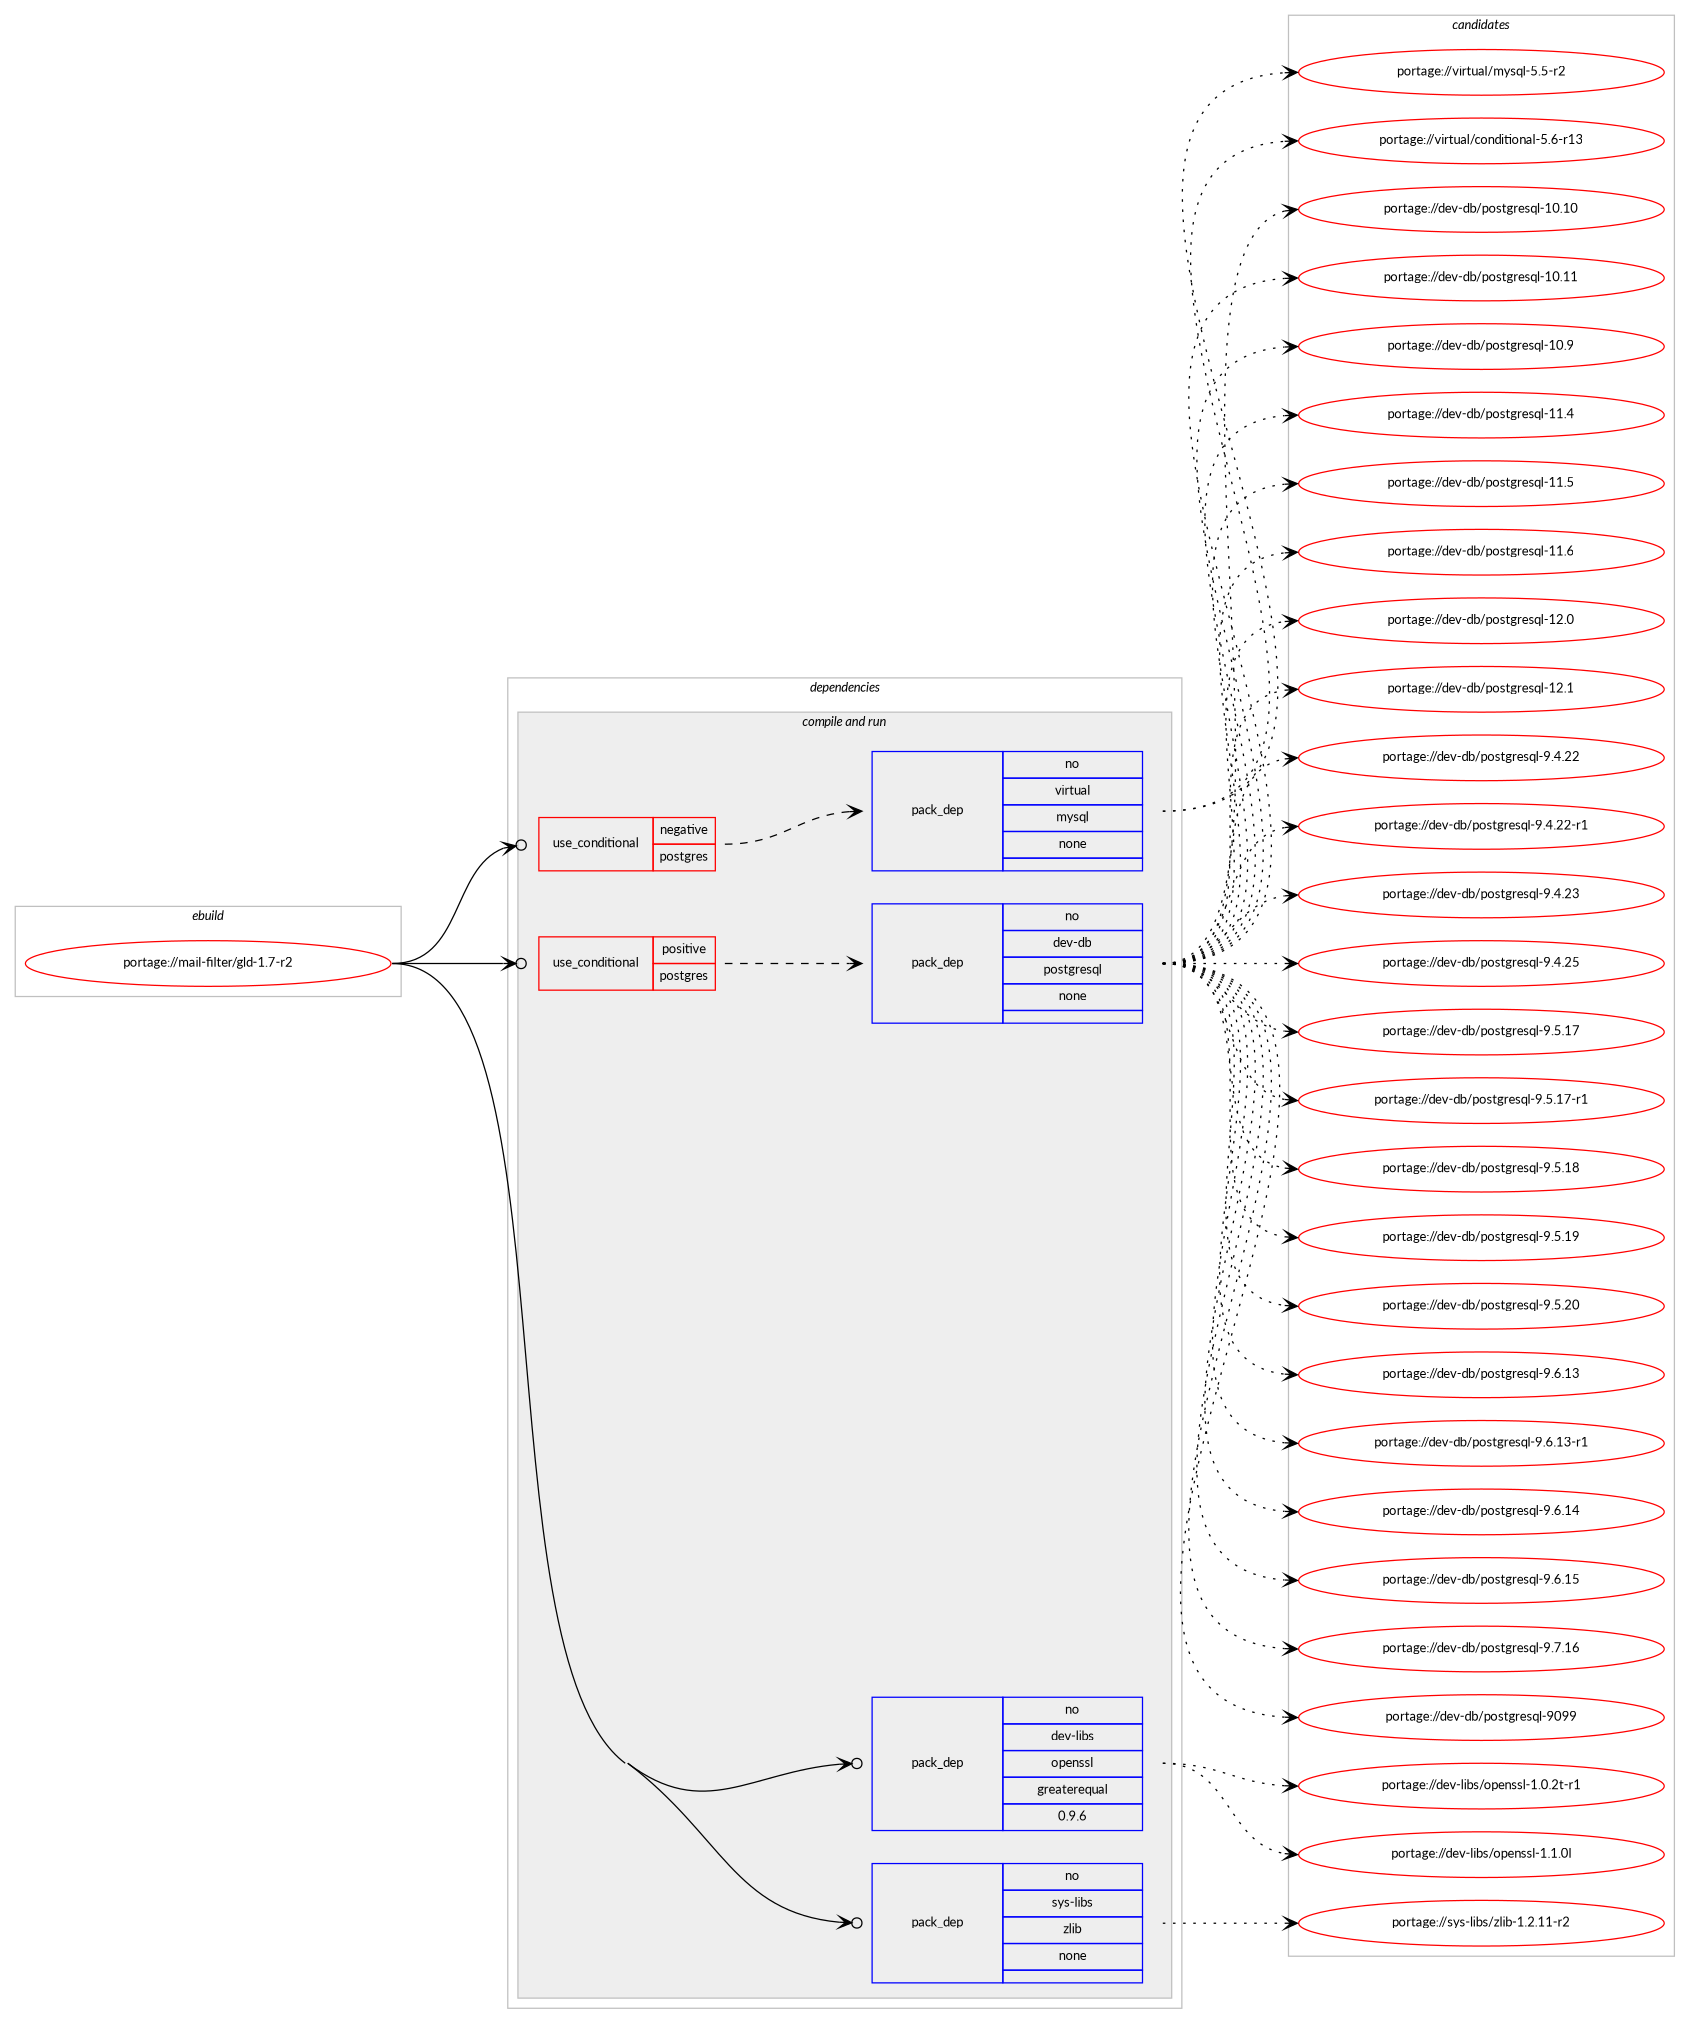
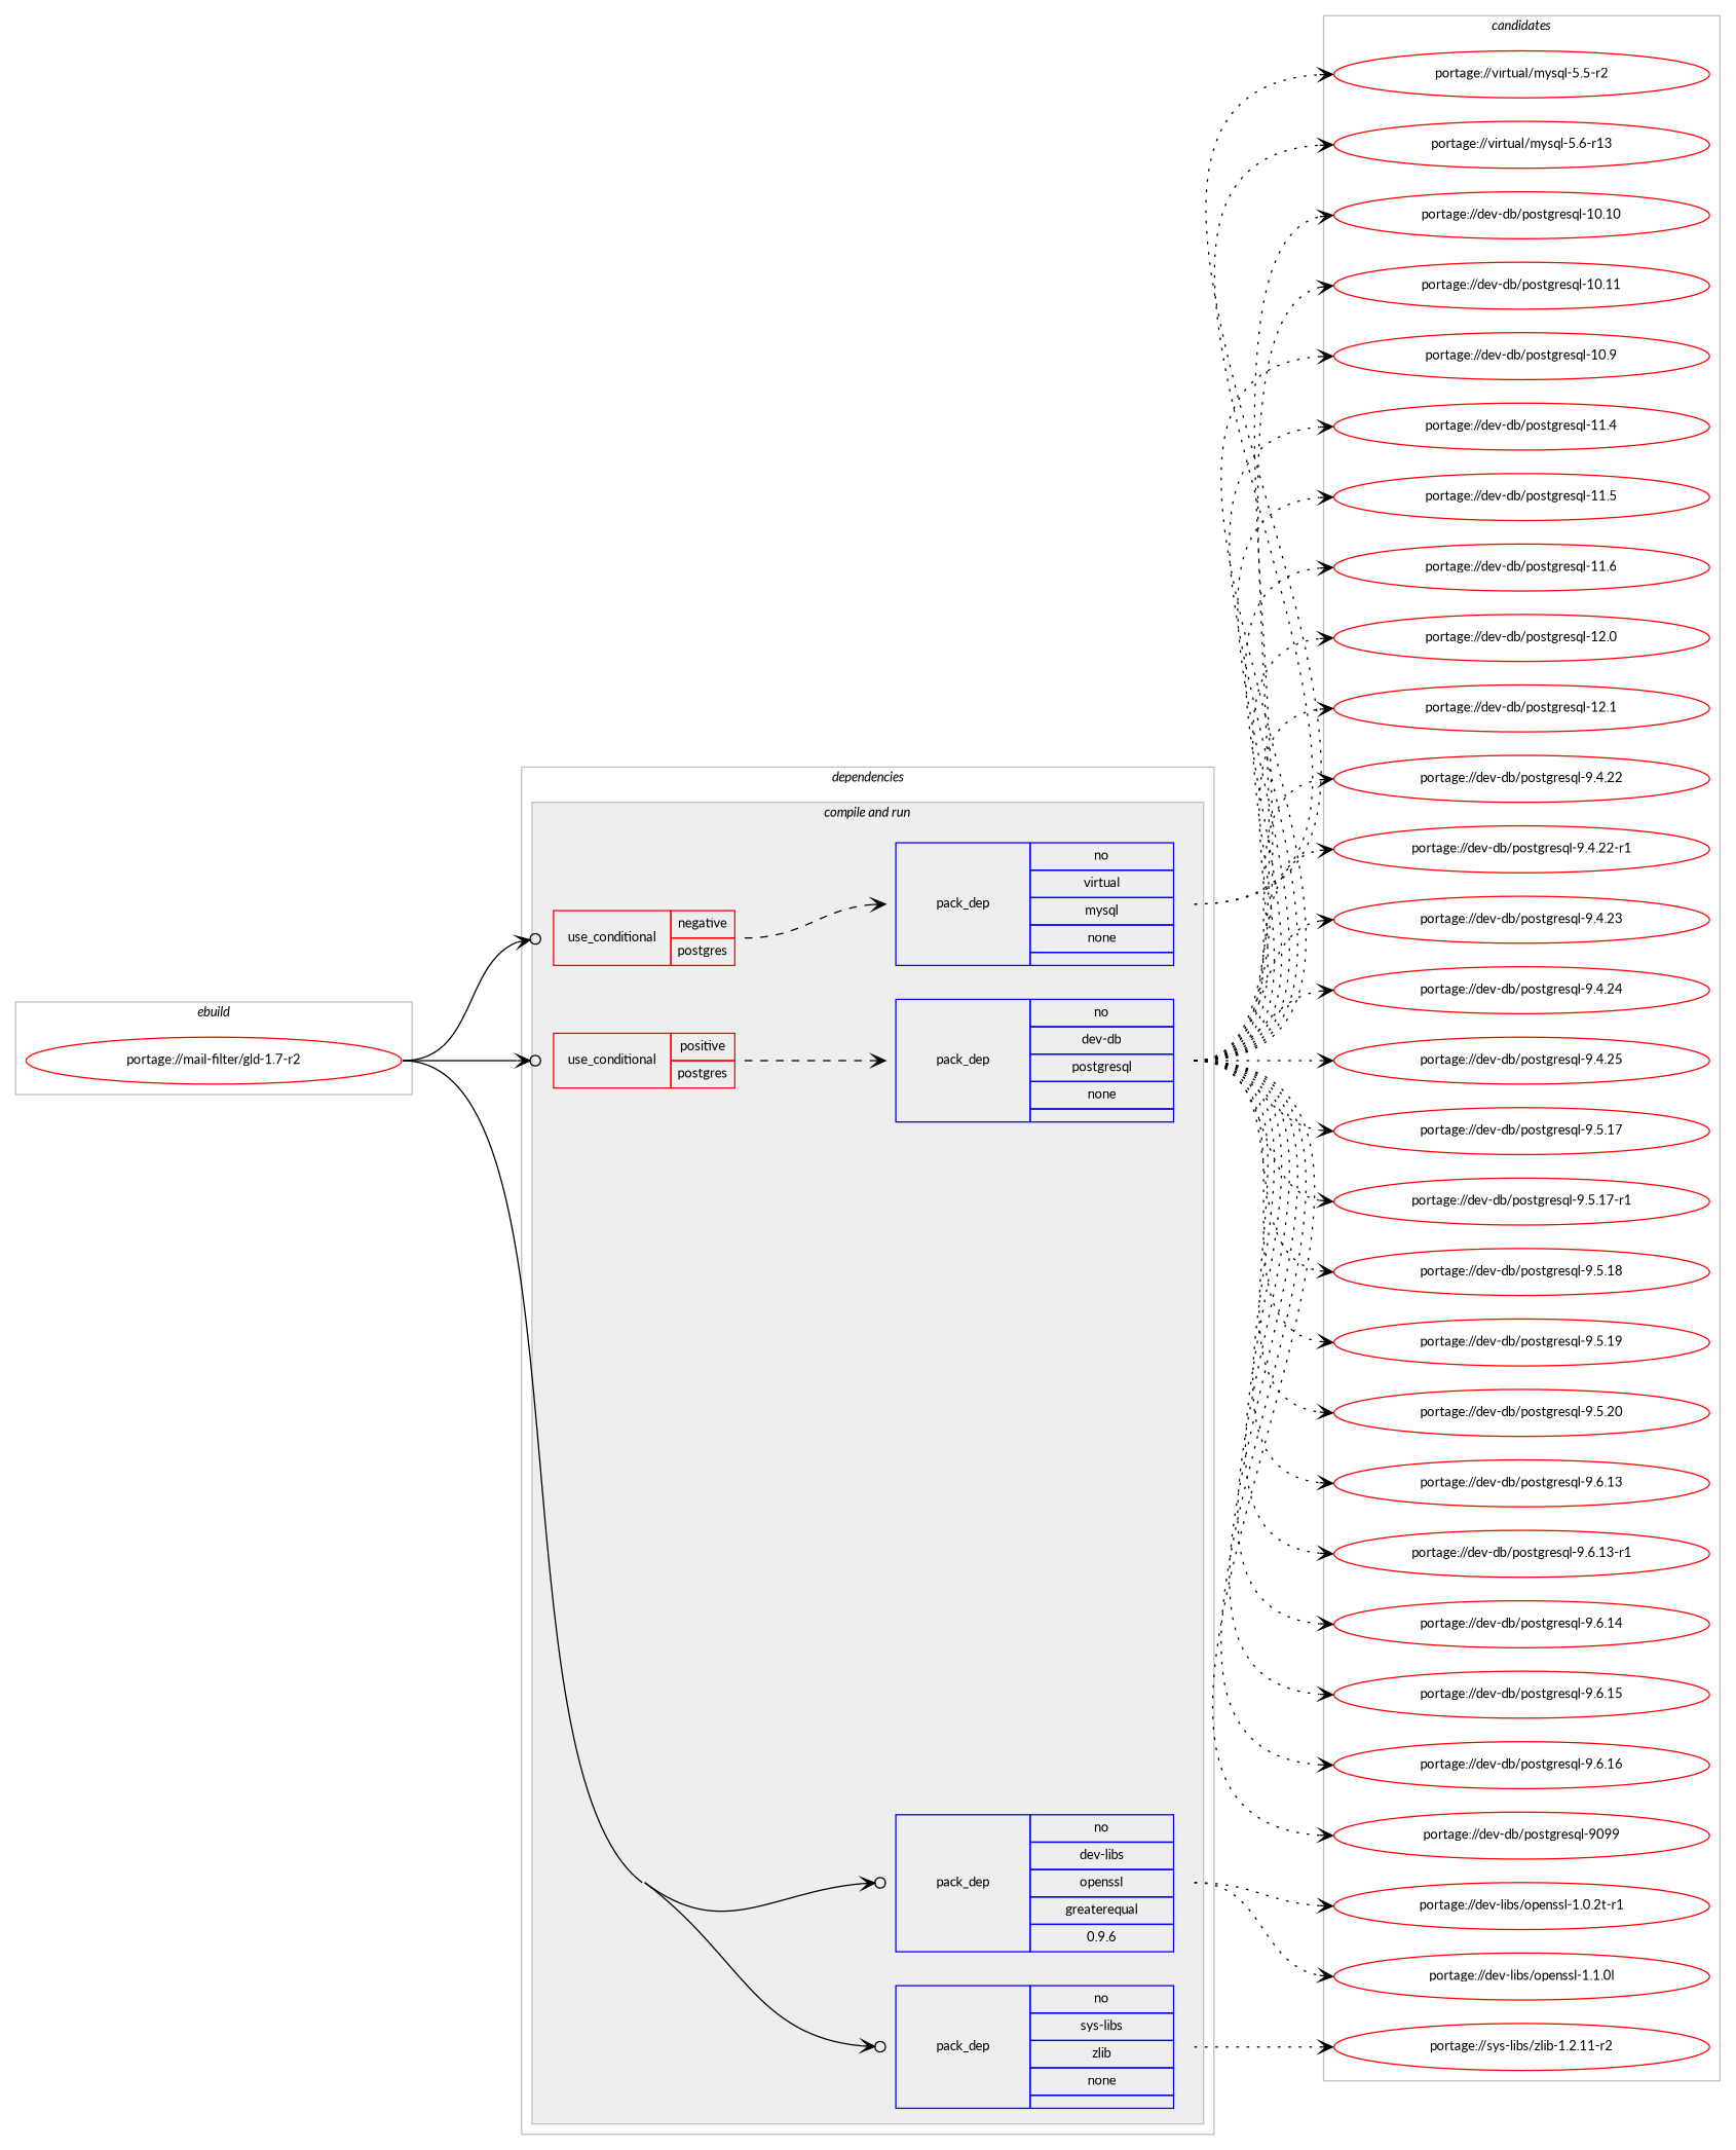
  digraph {
    compound=true
    concentrate=true
    fontname=Lato
    fontsize=10
    newrank=true
    rankdir=LR
    ranksep=1.5
    node [color=red fontname=Lato fontsize=10]
    edge [arrowhead=vee fontname=Lato headport=w style=dotted tailport=e weight=100]
    n1 [label="portage://mail-filter/gld-1.7-r2" width=4]
    n2 [color=blue label=<<TABLE BORDER="0" CELLBORDER="1" CELLSPACING="0" CELLPADDING="4" WIDTH="220"><TR><TD ROWSPAN="6" CELLPADDING="30">pack_dep</TD></TR><TR><TD WIDTH="110">no</TD></TR><TR><TD>virtual</TD></TR><TR><TD>mysql</TD></TR><TR><TD>none</TD></TR><TR><TD></TD></TR></TABLE>> shape=none]
    n3 [label=<<TABLE BORDER="0" CELLBORDER="1" CELLSPACING="0" CELLPADDING="4"><TR><TD ROWSPAN="3" CELLPADDING="10">use_conditional</TD></TR><TR><TD>negative</TD></TR><TR><TD>postgres</TD></TR></TABLE>> shape=none]
    n4 [color=blue label=<<TABLE BORDER="0" CELLBORDER="1" CELLSPACING="0" CELLPADDING="4" WIDTH="220"><TR><TD ROWSPAN="6" CELLPADDING="30">pack_dep</TD></TR><TR><TD WIDTH="110">no</TD></TR><TR><TD>dev-db</TD></TR><TR><TD>postgresql</TD></TR><TR><TD>none</TD></TR><TR><TD></TD></TR></TABLE>> shape=none]
    n5 [label=<<TABLE BORDER="0" CELLBORDER="1" CELLSPACING="0" CELLPADDING="4"><TR><TD ROWSPAN="3" CELLPADDING="10">use_conditional</TD></TR><TR><TD>positive</TD></TR><TR><TD>postgres</TD></TR></TABLE>> shape=none]
    n6 [color=blue label=<<TABLE BORDER="0" CELLBORDER="1" CELLSPACING="0" CELLPADDING="4" WIDTH="220"><TR><TD ROWSPAN="6" CELLPADDING="30">pack_dep</TD></TR><TR><TD WIDTH="110">no</TD></TR><TR><TD>dev-libs</TD></TR><TR><TD>openssl</TD></TR><TR><TD>greaterequal</TD></TR><TR><TD>0.9.6</TD></TR></TABLE>> shape=none]
    n7 [color=blue label=<<TABLE BORDER="0" CELLBORDER="1" CELLSPACING="0" CELLPADDING="4" WIDTH="220"><TR><TD ROWSPAN="6" CELLPADDING="30">pack_dep</TD></TR><TR><TD WIDTH="110">no</TD></TR><TR><TD>sys-libs</TD></TR><TR><TD>zlib</TD></TR><TR><TD>none</TD></TR><TR><TD></TD></TR></TABLE>> shape=none]
    n8 [label="portage://virtual/mysql-5.5-r2" width=4]
-   n9 [label="portage://virtual/conditional-5.6-r13" width=4]
+   n9 [label="portage://virtual/mysql-5.6-r13" width=4]
    n10 [label="portage://dev-db/postgresql-10.10" width=4]
    n11 [label="portage://dev-db/postgresql-10.11" width=4]
    n12 [label="portage://dev-db/postgresql-10.9" width=4]
    n13 [label="portage://dev-db/postgresql-11.4" width=4]
    n14 [label="portage://dev-db/postgresql-11.5" width=4]
    n15 [label="portage://dev-db/postgresql-11.6" width=4]
    n16 [label="portage://dev-db/postgresql-12.0" width=4]
    n17 [label="portage://dev-db/postgresql-12.1" width=4]
    n18 [label="portage://dev-db/postgresql-9.4.22" width=4]
    n19 [label="portage://dev-db/postgresql-9.4.22-r1" width=4]
    n20 [label="portage://dev-db/postgresql-9.4.23" width=4]
+   n21 [label="portage://dev-db/postgresql-9.4.24" width=4]
    n22 [label="portage://dev-db/postgresql-9.4.25" width=4]
    n23 [label="portage://dev-db/postgresql-9.5.17" width=4]
    n24 [label="portage://dev-db/postgresql-9.5.17-r1" width=4]
    n25 [label="portage://dev-db/postgresql-9.5.18" width=4]
    n26 [label="portage://dev-db/postgresql-9.5.19" width=4]
    n27 [label="portage://dev-db/postgresql-9.5.20" width=4]
    n28 [label="portage://dev-db/postgresql-9.6.13" width=4]
    n29 [label="portage://dev-db/postgresql-9.6.13-r1" width=4]
    n30 [label="portage://dev-db/postgresql-9.6.14" width=4]
    n31 [label="portage://dev-db/postgresql-9.6.15" width=4]
-   n32 [label="portage://dev-db/postgresql-9.7.16" width=4]
+   n32 [label="portage://dev-db/postgresql-9.6.16" width=4]
    n33 [label="portage://dev-db/postgresql-9099" width=4]
    n34 [label="portage://dev-libs/openssl-1.0.2t-r1" width=4]
    n35 [label="portage://dev-libs/openssl-1.1.0l" width=4]
    n36 [label="portage://sys-libs/zlib-1.2.11-r2" width=4]
    subgraph cluster_1 {
      color=gray
      label=<<i>ebuild</i>>
      rank=same
      n1
    }
    subgraph cluster_2 {
      color=gray
      label=<<i>dependencies</i>>
      subgraph cluster_3 {
        color=gray
        fillcolor="#eeeeee"
        label=<<i>compile</i>>
        style=filled
      }
      subgraph cluster_4 {
        color=gray
        fillcolor="#eeeeee"
        label=<<i>compile and run</i>>
        style=filled
        subgraph sub_5 {
          color=gray
          fillcolor="#eeeeee"
          label=<<i>compile and run</i>>
          style=filled
          n3
          subgraph sub_6 {
            color=gray
            fillcolor="#eeeeee"
            label=<<i>compile and run</i>>
            style=filled
            n2
          }
        }
        subgraph sub_7 {
          color=gray
          fillcolor="#eeeeee"
          label=<<i>compile and run</i>>
          style=filled
          n5
          subgraph sub_8 {
            color=gray
            fillcolor="#eeeeee"
            label=<<i>compile and run</i>>
            style=filled
            n4
          }
        }
        subgraph sub_9 {
          color=gray
          fillcolor="#eeeeee"
          label=<<i>compile and run</i>>
          style=filled
          n6
        }
        subgraph sub_10 {
          color=gray
          fillcolor="#eeeeee"
          label=<<i>compile and run</i>>
          style=filled
          n7
        }
      }
      subgraph cluster_11 {
        color=gray
        fillcolor="#eeeeee"
        label=<<i>run</i>>
        style=filled
      }
    }
    subgraph cluster_12 {
      color=gray
      label=<<i>candidates</i>>
      rank=same
      subgraph sub_13 {
        color=black
        label=<<i>candidates</i>>
        nodesep=1
        rank=same
        n8
        n9
      }
      subgraph sub_14 {
        color=black
        label=<<i>candidates</i>>
        nodesep=1
        rank=same
        n10
        n11
        n12
        n13
        n14
        n15
        n16
        n17
        n18
        n19
        n20
+       n21
        n22
        n23
        n24
        n25
        n26
        n27
        n28
        n29
        n30
        n31
        n32
        n33
      }
      subgraph sub_15 {
        color=black
        label=<<i>candidates</i>>
        nodesep=1
        rank=same
        n34
        n35
      }
      subgraph sub_16 {
        color=black
        label=<<i>candidates</i>>
        nodesep=1
        rank=same
        n36
      }
    }
    n1 -> n3 [arrowhead=odotvee style=solid weight=20]
    n1 -> n5 [arrowhead=odotvee style=solid weight=20]
    n1 -> n6 [arrowhead=odotvee style=solid weight=20]
    n1 -> n7 [arrowhead=odotvee style=solid weight=20]
    n2 -> n8
    n2 -> n9
    n3 -> n2 [style=dashed weight=20]
    n4 -> n10
    n4 -> n11
    n4 -> n12
    n4 -> n13
    n4 -> n14
    n4 -> n15
    n4 -> n16
    n4 -> n17
    n4 -> n18
    n4 -> n19
    n4 -> n20
+   n4 -> n21
    n4 -> n22
    n4 -> n23
    n4 -> n24
    n4 -> n25
    n4 -> n26
    n4 -> n27
    n4 -> n28
    n4 -> n29
    n4 -> n30
    n4 -> n31
    n4 -> n32
    n4 -> n33
    n5 -> n4 [style=dashed weight=20]
    n6 -> n34
    n6 -> n35
    n7 -> n36
  }
